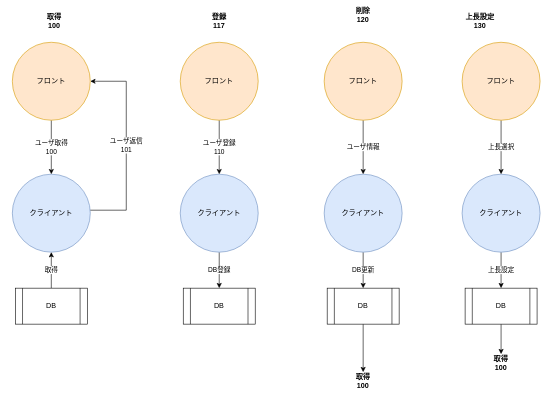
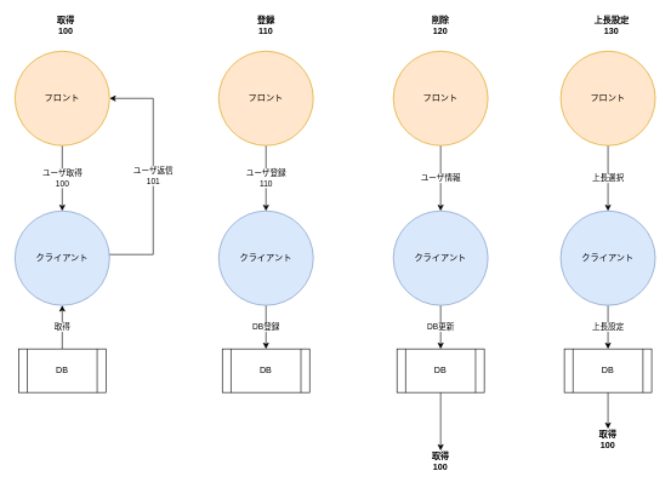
  <mxCell id="0" />
  <mxCell id="1" parent="0" />
  <mxCell id="2" value="DB登録" style="edgeStyle=orthogonalEdgeStyle;rounded=0;orthogonalLoop=1;jettySize=auto;html=1;startArrow=none;startFill=0;" parent="1" source="3" target="6" edge="1"><mxGeometry relative="1" as="geometry" /></mxCell>
  <mxCell id="3" value="クライアント" style="ellipse;whiteSpace=wrap;html=1;aspect=fixed;fillColor=#dae8fc;strokeColor=#6c8ebf;" parent="1" vertex="1"><mxGeometry x="300" y="290" width="130" height="130" as="geometry" /></mxCell>
  <mxCell id="4" value="ユーザ登録&lt;br&gt;110" style="edgeStyle=orthogonalEdgeStyle;rounded=0;orthogonalLoop=1;jettySize=auto;html=1;startArrow=none;startFill=0;" parent="1" source="5" target="3" edge="1"><mxGeometry relative="1" as="geometry" /></mxCell>
  <mxCell id="5" value="フロント" style="ellipse;whiteSpace=wrap;html=1;aspect=fixed;fillColor=#ffe6cc;strokeColor=#d79b00;" parent="1" vertex="1"><mxGeometry x="300" y="70" width="130" height="130" as="geometry" /></mxCell>
  <mxCell id="6" value="DB" style="shape=process;whiteSpace=wrap;html=1;backgroundOutline=1;" parent="1" vertex="1"><mxGeometry x="305" y="480" width="120" height="60" as="geometry" /></mxCell>
  <mxCell id="7" value="ユーザ返信&lt;br&gt;101" style="edgeStyle=orthogonalEdgeStyle;rounded=0;orthogonalLoop=1;jettySize=auto;html=1;entryX=1;entryY=0.5;entryDx=0;entryDy=0;startArrow=none;startFill=0;" parent="1" source="8" target="10" edge="1"><mxGeometry relative="1" as="geometry"><Array as="points"><mxPoint x="210" y="350" /><mxPoint x="210" y="135" /></Array></mxGeometry></mxCell>
  <mxCell id="8" value="クライアント" style="ellipse;whiteSpace=wrap;html=1;aspect=fixed;fillColor=#dae8fc;strokeColor=#6c8ebf;" parent="1" vertex="1"><mxGeometry x="20" y="290" width="130" height="130" as="geometry" /></mxCell>
  <mxCell id="9" value="ユーザ取得&lt;br&gt;100" style="edgeStyle=orthogonalEdgeStyle;rounded=0;orthogonalLoop=1;jettySize=auto;html=1;startArrow=none;startFill=0;" parent="1" source="10" target="8" edge="1"><mxGeometry relative="1" as="geometry" /></mxCell>
  <mxCell id="10" value="フロント" style="ellipse;whiteSpace=wrap;html=1;aspect=fixed;fillColor=#ffe6cc;strokeColor=#d79b00;" parent="1" vertex="1"><mxGeometry x="20" y="70" width="130" height="130" as="geometry" /></mxCell>
  <mxCell id="11" value="取得" style="edgeStyle=orthogonalEdgeStyle;rounded=0;orthogonalLoop=1;jettySize=auto;html=1;startArrow=none;startFill=0;" parent="1" source="12" target="8" edge="1"><mxGeometry relative="1" as="geometry" /></mxCell>
  <mxCell id="12" value="DB" style="shape=process;whiteSpace=wrap;html=1;backgroundOutline=1;" parent="1" vertex="1"><mxGeometry x="25" y="480" width="120" height="60" as="geometry" /></mxCell>
  <mxCell id="13" value="取得&lt;br&gt;100" style="text;html=1;strokeColor=none;fillColor=none;align=center;verticalAlign=middle;whiteSpace=wrap;rounded=0;fontStyle=1" parent="1" vertex="1"><mxGeometry x="60" y="20" width="60" height="30" as="geometry" /></mxCell>
- <mxCell id="14" value="登録&lt;br&gt;117" style="text;html=1;strokeColor=none;fillColor=none;align=center;verticalAlign=middle;whiteSpace=wrap;rounded=0;fontStyle=1" parent="1" vertex="1"><mxGeometry x="335" y="20" width="60" height="30" as="geometry" /></mxCell>
+ <mxCell id="14" value="登録&lt;br&gt;110" style="text;html=1;strokeColor=none;fillColor=none;align=center;verticalAlign=middle;whiteSpace=wrap;rounded=0;fontStyle=1" parent="1" vertex="1"><mxGeometry x="335" y="20" width="60" height="30" as="geometry" /></mxCell>
  <mxCell id="15" value="上長設定" style="edgeStyle=orthogonalEdgeStyle;rounded=0;orthogonalLoop=1;jettySize=auto;html=1;startArrow=none;startFill=0;" parent="1" source="16" target="20" edge="1"><mxGeometry relative="1" as="geometry" /></mxCell>
  <mxCell id="16" value="クライアント" style="ellipse;whiteSpace=wrap;html=1;aspect=fixed;fillColor=#dae8fc;strokeColor=#6c8ebf;" parent="1" vertex="1"><mxGeometry x="770" y="290" width="130" height="130" as="geometry" /></mxCell>
  <mxCell id="17" value="上長選択" style="edgeStyle=orthogonalEdgeStyle;rounded=0;orthogonalLoop=1;jettySize=auto;html=1;startArrow=none;startFill=0;" parent="1" source="18" target="16" edge="1"><mxGeometry relative="1" as="geometry" /></mxCell>
  <mxCell id="18" value="フロント" style="ellipse;whiteSpace=wrap;html=1;aspect=fixed;fillColor=#ffe6cc;strokeColor=#d79b00;" parent="1" vertex="1"><mxGeometry x="770" y="70" width="130" height="130" as="geometry" /></mxCell>
  <mxCell id="19" style="edgeStyle=orthogonalEdgeStyle;rounded=0;orthogonalLoop=1;jettySize=auto;html=1;entryX=0.5;entryY=0;entryDx=0;entryDy=0;startArrow=none;startFill=0;" parent="1" source="20" target="30" edge="1"><mxGeometry relative="1" as="geometry" /></mxCell>
  <mxCell id="20" value="DB" style="shape=process;whiteSpace=wrap;html=1;backgroundOutline=1;" parent="1" vertex="1"><mxGeometry x="775" y="480" width="120" height="60" as="geometry" /></mxCell>
- <mxCell id="21" value="上長設定&lt;br&gt;130" style="text;html=1;strokeColor=none;fillColor=none;align=center;verticalAlign=middle;whiteSpace=wrap;rounded=0;fontStyle=1" parent="1" vertex="1"><mxGeometry x="770" y="20" width="60" height="30" as="geometry" /></mxCell>
+ <mxCell id="21" value="上長設定&lt;br&gt;130" style="text;html=1;strokeColor=none;fillColor=none;align=center;verticalAlign=middle;whiteSpace=wrap;rounded=0;fontStyle=1" parent="1" vertex="1"><mxGeometry x="810" y="20" width="60" height="30" as="geometry" /></mxCell>
  <mxCell id="22" value="DB更新" style="edgeStyle=orthogonalEdgeStyle;rounded=0;orthogonalLoop=1;jettySize=auto;html=1;startArrow=none;startFill=0;" parent="1" source="23" target="27" edge="1"><mxGeometry relative="1" as="geometry" /></mxCell>
  <mxCell id="23" value="クライアント" style="ellipse;whiteSpace=wrap;html=1;aspect=fixed;fillColor=#dae8fc;strokeColor=#6c8ebf;" parent="1" vertex="1"><mxGeometry x="540" y="290" width="130" height="130" as="geometry" /></mxCell>
  <mxCell id="24" value="ユーザ情報" style="edgeStyle=orthogonalEdgeStyle;rounded=0;orthogonalLoop=1;jettySize=auto;html=1;startArrow=none;startFill=0;" parent="1" source="25" target="23" edge="1"><mxGeometry relative="1" as="geometry" /></mxCell>
  <mxCell id="25" value="フロント" style="ellipse;whiteSpace=wrap;html=1;aspect=fixed;fillColor=#ffe6cc;strokeColor=#d79b00;" parent="1" vertex="1"><mxGeometry x="540" y="70" width="130" height="130" as="geometry" /></mxCell>
  <mxCell id="26" style="edgeStyle=orthogonalEdgeStyle;rounded=0;orthogonalLoop=1;jettySize=auto;html=1;startArrow=none;startFill=0;" parent="1" source="27" target="29" edge="1"><mxGeometry relative="1" as="geometry" /></mxCell>
  <mxCell id="27" value="DB" style="shape=process;whiteSpace=wrap;html=1;backgroundOutline=1;" parent="1" vertex="1"><mxGeometry x="545" y="480" width="120" height="60" as="geometry" /></mxCell>
- <mxCell id="28" value="削除&lt;br&gt;120" style="text;html=1;strokeColor=none;fillColor=none;align=center;verticalAlign=middle;whiteSpace=wrap;rounded=0;fontStyle=1" parent="1" vertex="1"><mxGeometry x="575" y="10" width="60" height="30" as="geometry" /></mxCell>
+ <mxCell id="28" value="削除&lt;br&gt;120" style="text;html=1;strokeColor=none;fillColor=none;align=center;verticalAlign=middle;whiteSpace=wrap;rounded=0;fontStyle=1" parent="1" vertex="1"><mxGeometry x="575" y="20" width="60" height="30" as="geometry" /></mxCell>
  <mxCell id="29" value="取得&lt;br&gt;100" style="text;html=1;strokeColor=none;fillColor=none;align=center;verticalAlign=middle;whiteSpace=wrap;rounded=0;fontStyle=1" parent="1" vertex="1"><mxGeometry x="575" y="620" width="60" height="30" as="geometry" /></mxCell>
  <mxCell id="30" value="取得&lt;br&gt;100" style="text;html=1;strokeColor=none;fillColor=none;align=center;verticalAlign=middle;whiteSpace=wrap;rounded=0;fontStyle=1" parent="1" vertex="1"><mxGeometry x="805" y="590" width="60" height="30" as="geometry" /></mxCell>
